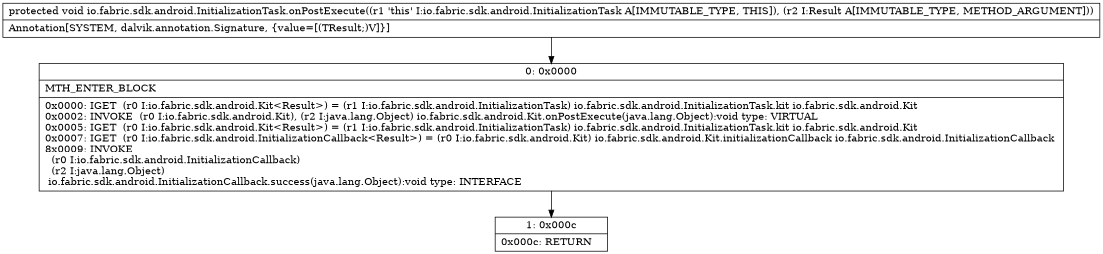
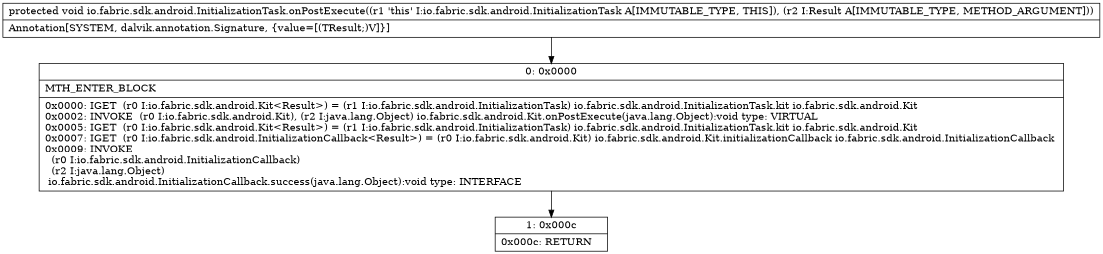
  digraph {
    node [shape=record]
-   n1 [label="{0\:\ 0x0000|MTH_ENTER_BLOCK\l|0x0000: IGET  (r0 I:io.fabric.sdk.android.Kit\<Result\>) = (r1 I:io.fabric.sdk.android.InitializationTask) io.fabric.sdk.android.InitializationTask.kit io.fabric.sdk.android.Kit \l0x0002: INVOKE  (r0 I:io.fabric.sdk.android.Kit), (r2 I:java.lang.Object) io.fabric.sdk.android.Kit.onPostExecute(java.lang.Object):void type: VIRTUAL \l0x0005: IGET  (r0 I:io.fabric.sdk.android.Kit\<Result\>) = (r1 I:io.fabric.sdk.android.InitializationTask) io.fabric.sdk.android.InitializationTask.kit io.fabric.sdk.android.Kit \l0x0007: IGET  (r0 I:io.fabric.sdk.android.InitializationCallback\<Result\>) = (r0 I:io.fabric.sdk.android.Kit) io.fabric.sdk.android.Kit.initializationCallback io.fabric.sdk.android.InitializationCallback \l8x0009: INVOKE  \l  (r0 I:io.fabric.sdk.android.InitializationCallback)\l  (r2 I:java.lang.Object)\l io.fabric.sdk.android.InitializationCallback.success(java.lang.Object):void type: INTERFACE \l}"]
+   n1 [label="{0\:\ 0x0000|MTH_ENTER_BLOCK\l|0x0000: IGET  (r0 I:io.fabric.sdk.android.Kit\<Result\>) = (r1 I:io.fabric.sdk.android.InitializationTask) io.fabric.sdk.android.InitializationTask.kit io.fabric.sdk.android.Kit \l0x0002: INVOKE  (r0 I:io.fabric.sdk.android.Kit), (r2 I:java.lang.Object) io.fabric.sdk.android.Kit.onPostExecute(java.lang.Object):void type: VIRTUAL \l0x0005: IGET  (r0 I:io.fabric.sdk.android.Kit\<Result\>) = (r1 I:io.fabric.sdk.android.InitializationTask) io.fabric.sdk.android.InitializationTask.kit io.fabric.sdk.android.Kit \l0x0007: IGET  (r0 I:io.fabric.sdk.android.InitializationCallback\<Result\>) = (r0 I:io.fabric.sdk.android.Kit) io.fabric.sdk.android.Kit.initializationCallback io.fabric.sdk.android.InitializationCallback \l0x0009: INVOKE  \l  (r0 I:io.fabric.sdk.android.InitializationCallback)\l  (r2 I:java.lang.Object)\l io.fabric.sdk.android.InitializationCallback.success(java.lang.Object):void type: INTERFACE \l}"]
    n2 [label="{1\:\ 0x000c|0x000c: RETURN   \l}"]
    n3 [label="{protected void io.fabric.sdk.android.InitializationTask.onPostExecute((r1 'this' I:io.fabric.sdk.android.InitializationTask A[IMMUTABLE_TYPE, THIS]), (r2 I:Result A[IMMUTABLE_TYPE, METHOD_ARGUMENT]))  | Annotation[SYSTEM, dalvik.annotation.Signature, \{value=[(TResult;)V]\}]\l}"]
    n1 -> n2
    n3 -> n1
  }
